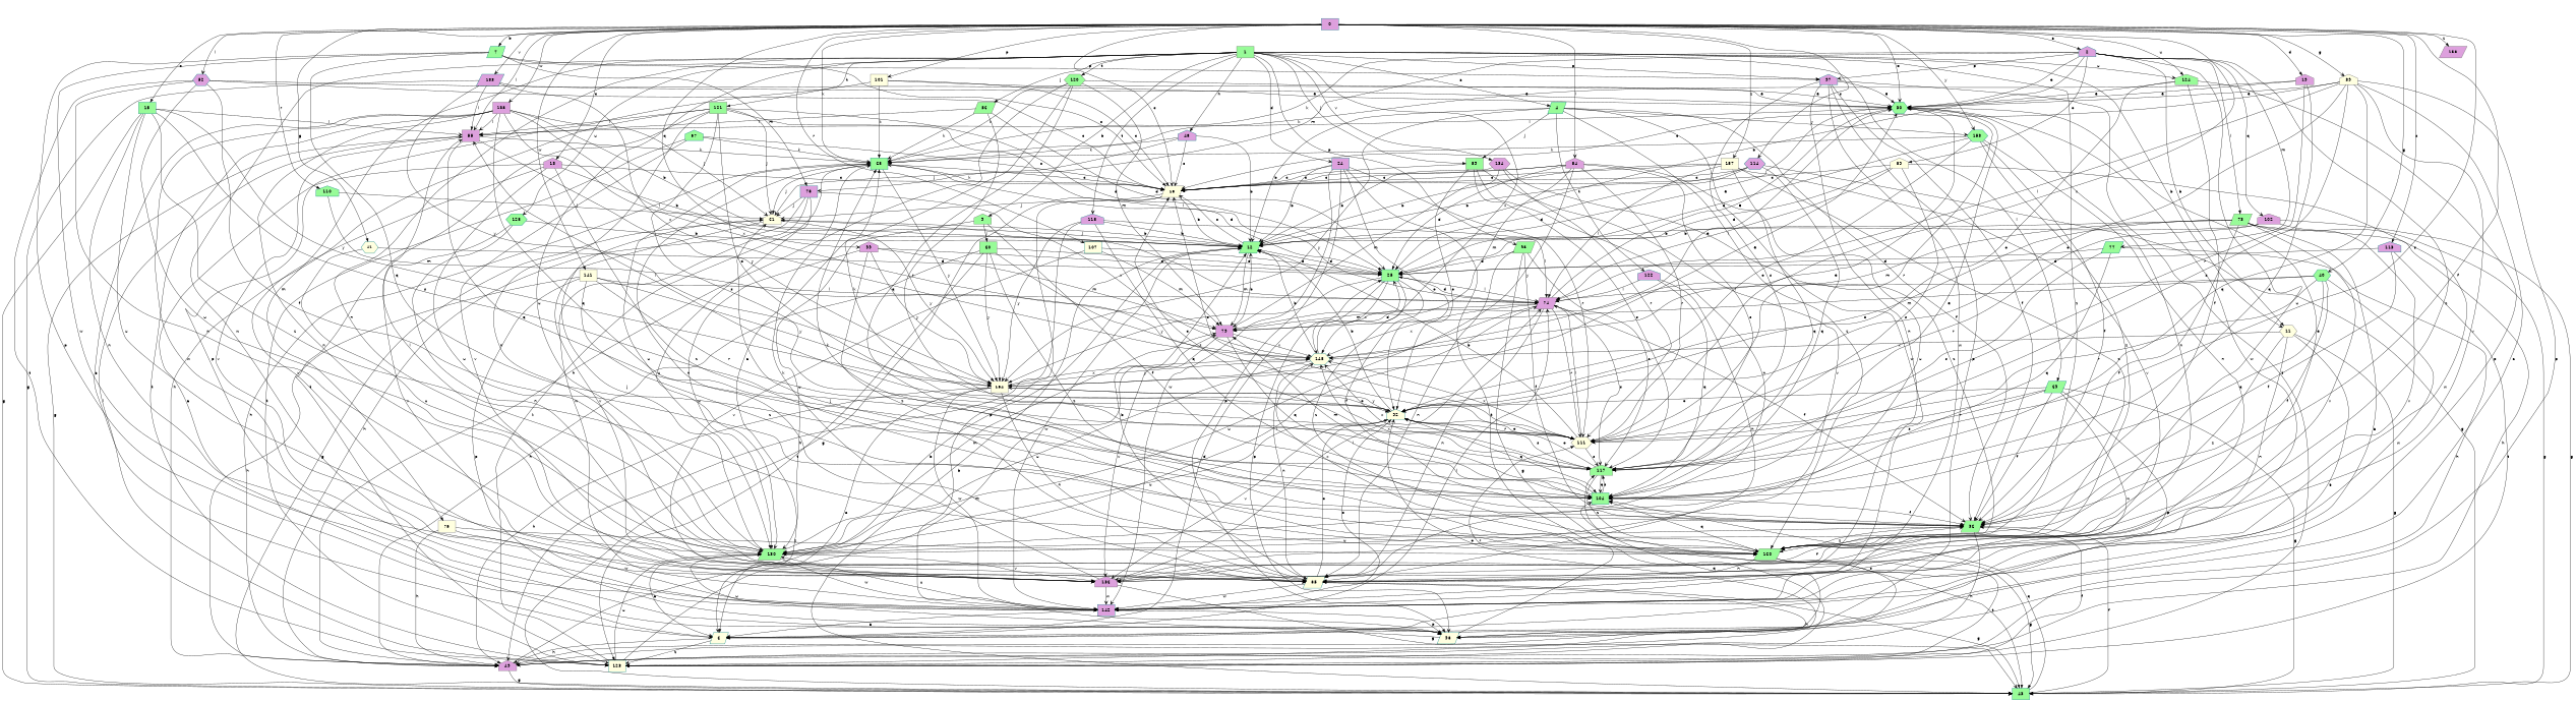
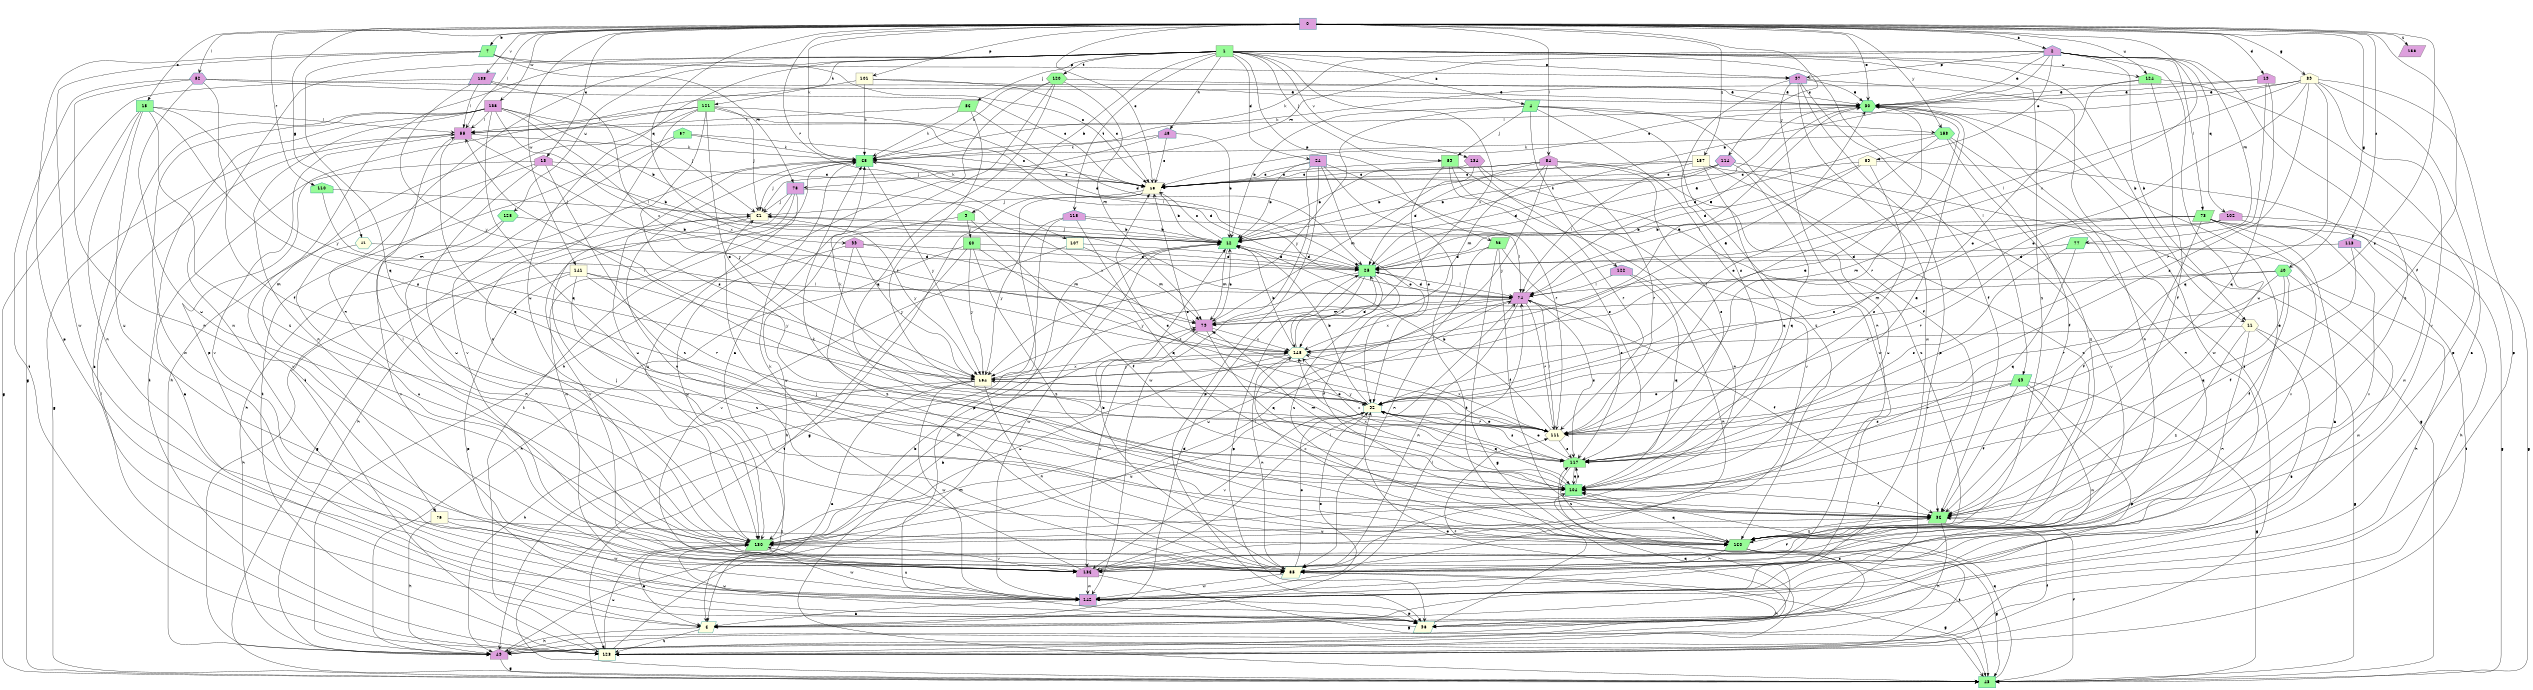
  strict digraph {
    fontname="DejaVu Sans"
    node [color=gray40 fillcolor=palegreen fontname="DejaVu Sans" shape=box style=filled]
    edge [arrowhead=vee fontname="DejaVu Sans"]
    0 [color=teal fillcolor=plum]
    2 [color=teal fillcolor=plum shape=house]
    7 [color=teal shape=parallelogram]
    13 [fillcolor=plum shape=house]
    15 [color=teal]
    18 [fillcolor=lightyellow shape=parallelogram]
    19 [fillcolor=plum shape=house]
    30 [color=teal shape=hexagon]
    36 [shape=parallelogram]
    39 [fillcolor=lightyellow shape=house]
    40 [color=teal shape=hexagon]
    41 [color=teal fillcolor=lightyellow shape=hexagon]
    52 [color=teal fillcolor=plum shape=hexagon]
    54 [fillcolor=plum shape=house]
    55 [fillcolor=plum]
    68 [color=teal]
    99 [fillcolor=plum shape=house]
    101 [fillcolor=lightyellow]
    107 [color=teal fillcolor=lightyellow]
    110 [color=teal shape=house]
    113 [color=teal fillcolor=plum shape=house]
    114 [color=teal fillcolor=plum shape=hexagon]
    117 [shape=house]
    124 [shape=house]
    133 [color=teal fillcolor=plum shape=parallelogram]
    138 [fillcolor=plum]
    141 [fillcolor=lightyellow]
    148 [color=teal fillcolor=lightyellow shape=hexagon]
    153 [color=teal shape=hexagon]
    157 [fillcolor=lightyellow]
    158 [fillcolor=plum shape=parallelogram]
    11 [fillcolor=lightyellow shape=hexagon]
    97 [color=teal fillcolor=plum shape=house]
    130 [shape=parallelogram]
    160 [shape=parallelogram]
    12 [color=teal shape=parallelogram]
    73 [shape=parallelogram]
    77 [color=teal shape=parallelogram]
    78 [color=teal fillcolor=plum]
    89 [fillcolor=lightyellow shape=house]
    102 [fillcolor=plum shape=house]
    142 [color=teal fillcolor=plum]
    98 [color=teal fillcolor=lightyellow shape=parallelogram]
    104 [color=teal]
    6 [color=teal fillcolor=lightyellow shape=parallelogram]
    136 [fillcolor=plum shape=house]
    85 [color=teal fillcolor=lightyellow shape=parallelogram]
    154 [fillcolor=lightyellow]
    43 [color=teal]
    61 [fillcolor=lightyellow shape=house]
    111 [fillcolor=lightyellow shape=hexagon]
    49 [fillcolor=plum shape=house]
    74 [fillcolor=plum shape=parallelogram]
    92 [color=teal fillcolor=lightyellow shape=house]
    79 [fillcolor=plum]
    25 [color=teal]
    123 [color=teal fillcolor=lightyellow]
    1
    4 [color=teal shape=parallelogram]
    9 [shape=house]
    24 [color=teal fillcolor=plum]
    48 [color=teal fillcolor=plum shape=house]
    56 [shape=parallelogram]
    59
    69 [color=teal shape=parallelogram]
    75 [fillcolor=lightyellow]
    95 [shape=parallelogram]
    118 [color=teal fillcolor=plum shape=house]
    120 [shape=hexagon]
    121
    128 [color=teal shape=hexagon]
    134 [fillcolor=plum shape=hexagon]
    122 [color=teal fillcolor=plum shape=house]
    60
    57 [color=teal shape=house]
    0 -> 2 [arrowhead=normal label=a]
    0 -> 7 [arrowhead=normal label=b]
    0 -> 13 [arrowhead=normal label=c]
    0 -> 15 [arrowhead=normal label=c]
    0 -> 18 [label=c]
    0 -> 19 [arrowhead=normal label=d]
    0 -> 30 [label=e]
    0 -> 36 [arrowhead=normal label=f]
    0 -> 39 [label=g]
    0 -> 40 [label=g]
    0 -> 41 [arrowhead=normal label=g]
    0 -> 52 [label=i]
    0 -> 54 [label=i]
    0 -> 55 [label=i]
    0 -> 68 [label=k]
    0 -> 99 [label=q]
    0 -> 101 [label=p]
    0 -> 107 [label=r]
    0 -> 110 [arrowhead=normal label=r]
    0 -> 113 [arrowhead=normal label=s]
    0 -> 114 [label=s]
    0 -> 117 [arrowhead=normal label=s]
    0 -> 124 [arrowhead=normal label=u]
    0 -> 133 [label=v]
    0 -> 138 [label=w]
    0 -> 141 [arrowhead=normal label=w]
    0 -> 148 [arrowhead=normal label=x]
    0 -> 153 [label=y]
    0 -> 157 [label=z]
    0 -> 158 [arrowhead=normal label=z]
    2 -> 30 [label=e]
    2 -> 68 [label=k]
    2 -> 11 [arrowhead=normal label=b]
    2 -> 97 [label=p]
    2 -> 130 [label=u]
    2 -> 160 [label=z]
    2 -> 12 [label=b]
    2 -> 73 [arrowhead=normal label=l]
    2 -> 77 [label=m]
    2 -> 78 [label=m]
    2 -> 89 [arrowhead=normal label=o]
    2 -> 102 [label=q]
    7 -> 18 [arrowhead=normal label=c]
    7 -> 97 [label=p]
    7 -> 78 [arrowhead=normal label=m]
    7 -> 142 [label=w]
    7 -> 98 [label=p]
    7 -> 104 [arrowhead=normal label=q]
    13 -> 18 [arrowhead=normal label=c]
    13 -> 130 [label=u]
    13 -> 160 [arrowhead=normal label=z]
    13 -> 12 [arrowhead=normal label=b]
    13 -> 6 [label=a]
    13 -> 136 [arrowhead=normal label=v]
    15 -> 55 [label=i]
    15 -> 117 [arrowhead=normal label=s]
    15 -> 130 [arrowhead=normal label=u]
    15 -> 160 [label=z]
    15 -> 85 [arrowhead=normal label=n]
    15 -> 154 [arrowhead=normal label=y]
    15 -> 43 [label=g]
    18 -> 68 [label=k]
    18 -> 12 [arrowhead=normal label=b]
    18 -> 98 [label=p]
    18 -> 43 [arrowhead=normal label=g]
    18 -> 61 [label=j]
    19 -> 30 [label=e]
    19 -> 68 [label=k]
    19 -> 104 [arrowhead=normal label=q]
    19 -> 111 [arrowhead=normal label=r]
    30 -> 55 [arrowhead=normal label=i]
    30 -> 142 [arrowhead=normal label=w]
    30 -> 85 [arrowhead=normal label=n]
    30 -> 111 [label=r]
    36 -> 68 [arrowhead=normal label=k]
    36 -> 130 [arrowhead=normal label=u]
    36 -> 160 [arrowhead=normal label=z]
    36 -> 49 [label=h]
    39 -> 18 [label=c]
    39 -> 30 [arrowhead=normal label=e]
    39 -> 117 [arrowhead=normal label=s]
    39 -> 98 [arrowhead=normal label=p]
    39 -> 104 [label=q]
    39 -> 6 [arrowhead=normal label=a]
    39 -> 136 [label=v]
    39 -> 74 [arrowhead=normal label=l]
    39 -> 92 [arrowhead=normal label=o]
    40 -> 36 [arrowhead=normal label=f]
    40 -> 142 [label=w]
    40 -> 104 [label=q]
    40 -> 111 [label=r]
    40 -> 74 [label=l]
    40 -> 79 [label=m]
    41 -> 130 [arrowhead=normal label=u]
    41 -> 25 [arrowhead=normal label=d]
    52 -> 18 [arrowhead=normal label=c]
    52 -> 30 [label=e]
    52 -> 36 [arrowhead=normal label=f]
    52 -> 130 [label=u]
    52 -> 85 [label=n]
    52 -> 123 [label=t]
    54 -> 18 [arrowhead=normal label=c]
    54 -> 117 [arrowhead=normal label=s]
    54 -> 130 [label=u]
    54 -> 12 [label=b]
    54 -> 154 [arrowhead=normal label=y]
    54 -> 111 [arrowhead=normal label=r]
    54 -> 79 [label=m]
    54 -> 25 [arrowhead=normal label=d]
    55 -> 68 [arrowhead=normal label=k]
    55 -> 104 [label=q]
    55 -> 136 [arrowhead=normal label=v]
    55 -> 154 [label=y]
    55 -> 43 [label=g]
    68 -> 18 [label=c]
    68 -> 130 [arrowhead=normal label=u]
    68 -> 85 [label=n]
    68 -> 154 [arrowhead=normal label=y]
    68 -> 61 [arrowhead=normal label=j]
    68 -> 49 [label=h]
    68 -> 25 [label=d]
    99 -> 130 [arrowhead=normal label=u]
    99 -> 160 [label=z]
    99 -> 154 [arrowhead=normal label=y]
    99 -> 79 [label=m]
    99 -> 25 [label=d]
    101 -> 18 [arrowhead=normal label=c]
    101 -> 30 [label=e]
    101 -> 68 [arrowhead=normal label=k]
    101 -> 98 [arrowhead=normal label=p]
    107 -> 136 [label=v]
    107 -> 79 [arrowhead=normal label=m]
    107 -> 25 [label=d]
    110 -> 61 [arrowhead=normal label=j]
    110 -> 79 [arrowhead=normal label=m]
    113 -> 36 [label=f]
    113 -> 25 [label=d]
    113 -> 123 [arrowhead=normal label=t]
    114 -> 18 [label=c]
    114 -> 12 [arrowhead=normal label=b]
    114 -> 104 [arrowhead=normal label=q]
    114 -> 43 [arrowhead=normal label=g]
    114 -> 25 [arrowhead=normal label=d]
    117 -> 18 [arrowhead=normal label=c]
    117 -> 148 [label=x]
    117 -> 160 [label=z]
    117 -> 104 [label=q]
    117 -> 92 [arrowhead=normal label=o]
    124 -> 30 [arrowhead=normal label=e]
    124 -> 36 [arrowhead=normal label=f]
    124 -> 98 [label=p]
    124 -> 92 [label=o]
    133 -> 30 [label=e]
    133 -> 55 [arrowhead=normal label=i]
    133 -> 148 [arrowhead=normal label=x]
    133 -> 154 [label=y]
    133 -> 43 [label=g]
    138 -> 55 [label=i]
    138 -> 148 [label=x]
    138 -> 12 [label=b]
    138 -> 142 [label=w]
    138 -> 104 [label=q]
    138 -> 6 [label=a]
    138 -> 85 [label=n]
    138 -> 61 [label=j]
    138 -> 74 [label=l]
    138 -> 123 [arrowhead=normal label=t]
    141 -> 160 [arrowhead=normal label=z]
    141 -> 98 [arrowhead=normal label=p]
    141 -> 154 [label=y]
    141 -> 111 [arrowhead=normal label=r]
    141 -> 49 [arrowhead=normal label=h]
    141 -> 74 [label=l]
    148 -> 30 [label=e]
    148 -> 130 [arrowhead=normal label=u]
    148 -> 12 [arrowhead=normal label=b]
    148 -> 85 [arrowhead=normal label=n]
    148 -> 154 [arrowhead=normal label=y]
    148 -> 25 [label=d]
    153 -> 36 [label=f]
    153 -> 68 [arrowhead=normal label=k]
    153 -> 160 [arrowhead=normal label=z]
    153 -> 85 [label=n]
    153 -> 92 [label=o]
    153 -> 25 [arrowhead=normal label=d]
    157 -> 18 [arrowhead=normal label=c]
    157 -> 160 [label=z]
    157 -> 12 [label=b]
    157 -> 104 [label=q]
    157 -> 136 [arrowhead=normal label=v]
    157 -> 74 [arrowhead=normal label=l]
    11 -> 148 [label=x]
    11 -> 160 [label=z]
    11 -> 6 [label=a]
    11 -> 85 [arrowhead=normal label=n]
    11 -> 43 [arrowhead=normal label=g]
    97 -> 30 [arrowhead=normal label=e]
    97 -> 36 [arrowhead=normal label=f]
    97 -> 117 [arrowhead=normal label=s]
    97 -> 142 [arrowhead=normal label=w]
    97 -> 98 [arrowhead=normal label=p]
    97 -> 85 [arrowhead=normal label=n]
    97 -> 123 [arrowhead=normal label=t]
    130 -> 55 [label=i]
    130 -> 142 [arrowhead=normal label=w]
    130 -> 6 [label=a]
    130 -> 136 [arrowhead=normal label=v]
    130 -> 61 [arrowhead=normal label=j]
    130 -> 74 [label=l]
    130 -> 79 [label=m]
    160 -> 30 [label=e]
    160 -> 148 [label=x]
    160 -> 104 [arrowhead=normal label=q]
    160 -> 85 [label=n]
    160 -> 43 [arrowhead=normal label=g]
    160 -> 123 [label=t]
    12 -> 18 [label=c]
    12 -> 142 [label=w]
    12 -> 61 [arrowhead=normal label=j]
    12 -> 79 [label=m]
    12 -> 25 [arrowhead=normal label=d]
    73 -> 36 [arrowhead=normal label=f]
    73 -> 12 [label=b]
    73 -> 6 [arrowhead=normal label=a]
    73 -> 136 [label=v]
    73 -> 43 [label=g]
    73 -> 49 [label=h]
    73 -> 92 [label=o]
    73 -> 79 [arrowhead=normal label=m]
    77 -> 117 [arrowhead=normal label=s]
    77 -> 104 [label=q]
    77 -> 49 [label=h]
    77 -> 25 [arrowhead=normal label=d]
    78 -> 148 [label=x]
    78 -> 130 [label=u]
    78 -> 142 [arrowhead=normal label=w]
    78 -> 61 [label=j]
    78 -> 49 [arrowhead=normal label=h]
    89 -> 18 [label=c]
    89 -> 117 [label=s]
    89 -> 142 [label=w]
    89 -> 74 [arrowhead=normal label=l]
    89 -> 25 [arrowhead=normal label=d]
    102 -> 12 [arrowhead=normal label=b]
    102 -> 136 [label=v]
    102 -> 43 [arrowhead=normal label=g]
    102 -> 111 [arrowhead=normal label=r]
    142 -> 130 [label=u]
    142 -> 98 [arrowhead=normal label=p]
    142 -> 6 [label=a]
    142 -> 92 [arrowhead=normal label=o]
    98 -> 130 [arrowhead=normal label=u]
    98 -> 104 [label=q]
    98 -> 111 [arrowhead=normal label=r]
    104 -> 30 [label=e]
    104 -> 36 [arrowhead=normal label=f]
    104 -> 117 [arrowhead=normal label=s]
    104 -> 148 [label=x]
    104 -> 79 [arrowhead=normal label=m]
    6 -> 49 [arrowhead=normal label=h]
    6 -> 74 [label=l]
    6 -> 25 [arrowhead=normal label=d]
    6 -> 123 [label=t]
    136 -> 36 [label=f]
    136 -> 68 [label=k]
    136 -> 142 [label=w]
    136 -> 43 [label=g]
    136 -> 74 [label=l]
    85 -> 12 [arrowhead=normal label=b]
    85 -> 142 [arrowhead=normal label=w]
    85 -> 43 [arrowhead=normal label=g]
    85 -> 61 [label=j]
    85 -> 49 [label=h]
    85 -> 92 [arrowhead=normal label=o]
    154 -> 30 [label=e]
    154 -> 148 [arrowhead=normal label=x]
    154 -> 142 [arrowhead=normal label=w]
    154 -> 6 [arrowhead=normal label=a]
    154 -> 85 [label=n]
    154 -> 49 [arrowhead=normal label=h]
    154 -> 92 [arrowhead=normal label=o]
    43 -> 36 [label=f]
    43 -> 12 [arrowhead=normal label=b]
    43 -> 104 [arrowhead=normal label=q]
    61 -> 12 [arrowhead=normal label=b]
    61 -> 136 [arrowhead=normal label=v]
    61 -> 154 [arrowhead=normal label=y]
    61 -> 43 [label=g]
    111 -> 18 [label=c]
    111 -> 30 [label=e]
    111 -> 117 [label=s]
    111 -> 148 [label=x]
    111 -> 12 [arrowhead=normal label=b]
    111 -> 74 [label=l]
    111 -> 92 [label=o]
    49 -> 117 [arrowhead=normal label=s]
    49 -> 12 [label=b]
    49 -> 43 [arrowhead=normal label=g]
    74 -> 30 [label=e]
    74 -> 36 [label=f]
    74 -> 117 [label=s]
    74 -> 148 [label=x]
    74 -> 130 [label=u]
    74 -> 85 [label=n]
    74 -> 111 [label=r]
    74 -> 79 [label=m]
    74 -> 25 [arrowhead=normal label=d]
    92 -> 55 [label=i]
    92 -> 68 [arrowhead=normal label=k]
    92 -> 117 [arrowhead=normal label=s]
    92 -> 130 [label=u]
    92 -> 12 [label=b]
    92 -> 104 [arrowhead=normal label=q]
    92 -> 136 [label=v]
    92 -> 154 [label=y]
    92 -> 111 [arrowhead=normal label=r]
    79 -> 148 [arrowhead=normal label=x]
    79 -> 12 [label=b]
    79 -> 104 [label=q]
    79 -> 136 [label=v]
    25 -> 30 [arrowhead=normal label=e]
    25 -> 36 [label=f]
    25 -> 148 [label=x]
    25 -> 160 [label=z]
    25 -> 98 [label=p]
    25 -> 154 [arrowhead=normal label=y]
    25 -> 74 [label=l]
    123 -> 36 [arrowhead=normal label=f]
    123 -> 55 [label=i]
    123 -> 68 [label=k]
    123 -> 130 [label=u]
    123 -> 92 [label=o]
    123 -> 79 [label=m]
    1 -> 124 [label=u]
    1 -> 148 [arrowhead=normal label=x]
    1 -> 11 [label=b]
    1 -> 97 [arrowhead=normal label=p]
    1 -> 130 [arrowhead=normal label=u]
    1 -> 160 [arrowhead=normal label=z]
    1 -> 142 [label=w]
    1 -> 85 [label=n]
    1 -> 4 [arrowhead=normal label=a]
    1 -> 9 [arrowhead=normal label=b]
    1 -> 24 [label=d]
    1 -> 48 [arrowhead=normal label=h]
    1 -> 56 [arrowhead=normal label=j]
    1 -> 59 [arrowhead=normal label=j]
    1 -> 69 [arrowhead=normal label=l]
    1 -> 75 [arrowhead=normal label=m]
    1 -> 95 [label=p]
    1 -> 118 [label=t]
    1 -> 120 [arrowhead=normal label=t]
    1 -> 121 [arrowhead=normal label=t]
    1 -> 128 [label=u]
    1 -> 134 [arrowhead=normal label=v]
-   4 -> 36 [label=f]
+   4 -> 36 [arrowhead=normal label=f]
    4 -> 153 [label=y]
    4 -> 160 [arrowhead=normal label=z]
    4 -> 12 [label=b]
    4 -> 142 [label=w]
    4 -> 154 [label=y]
    4 -> 59 [arrowhead=normal label=j]
    4 -> 122 [label=t]
    9 -> 36 [label=f]
    9 -> 130 [label=u]
    9 -> 60 [arrowhead=normal label=j]
    24 -> 18 [label=c]
    24 -> 12 [label=b]
    24 -> 142 [label=w]
    24 -> 98 [arrowhead=normal label=p]
    24 -> 111 [label=r]
    24 -> 92 [arrowhead=normal label=o]
    24 -> 123 [label=t]
    48 -> 18 [label=c]
    48 -> 68 [arrowhead=normal label=k]
    48 -> 12 [label=b]
    48 -> 61 [label=j]
    56 -> 55 [label=i]
    56 -> 68 [label=k]
    56 -> 111 [label=r]
    56 -> 25 [label=d]
    59 -> 18 [arrowhead=normal label=c]
    59 -> 117 [label=s]
    59 -> 136 [label=v]
    59 -> 85 [arrowhead=normal label=n]
    59 -> 92 [arrowhead=normal label=o]
    69 -> 36 [label=f]
    69 -> 117 [label=s]
    69 -> 142 [arrowhead=normal label=w]
    69 -> 98 [label=p]
    69 -> 43 [arrowhead=normal label=g]
    69 -> 111 [label=r]
    69 -> 92 [arrowhead=normal label=o]
    75 -> 160 [label=z]
    75 -> 142 [arrowhead=normal label=w]
    75 -> 49 [label=h]
    95 -> 36 [arrowhead=normal label=f]
    95 -> 117 [label=s]
    95 -> 85 [label=n]
    95 -> 43 [arrowhead=normal label=g]
    95 -> 25 [label=d]
    118 -> 12 [label=b]
    118 -> 104 [label=q]
    118 -> 154 [label=y]
    118 -> 49 [label=h]
    118 -> 74 [arrowhead=normal label=l]
    120 -> 30 [label=e]
    120 -> 68 [label=k]
    120 -> 104 [arrowhead=normal label=q]
    120 -> 6 [label=a]
    120 -> 49 [label=h]
    120 -> 79 [arrowhead=normal label=m]
    121 -> 55 [label=i]
    121 -> 117 [arrowhead=normal label=s]
    121 -> 85 [label=n]
    121 -> 61 [label=j]
    121 -> 49 [arrowhead=normal label=h]
    121 -> 74 [arrowhead=normal label=l]
    121 -> 92 [arrowhead=normal label=o]
    121 -> 25 [arrowhead=normal label=d]
    121 -> 123 [label=t]
    128 -> 12 [arrowhead=normal label=b]
    128 -> 136 [label=v]
    128 -> 85 [label=n]
    134 -> 18 [arrowhead=normal label=c]
    134 -> 160 [label=z]
    134 -> 111 [label=r]
    134 -> 79 [label=m]
    122 -> 104 [label=q]
    122 -> 85 [arrowhead=normal label=n]
    122 -> 74 [arrowhead=normal label=l]
    60 -> 160 [arrowhead=normal label=z]
    60 -> 154 [arrowhead=normal label=y]
    60 -> 111 [label=r]
    60 -> 49 [label=h]
    60 -> 25 [arrowhead=normal label=d]
    60 -> 123 [arrowhead=normal label=t]
    57 -> 18 [label=c]
    57 -> 68 [label=k]
    57 -> 136 [label=v]
    57 -> 123 [label=t]
  }
